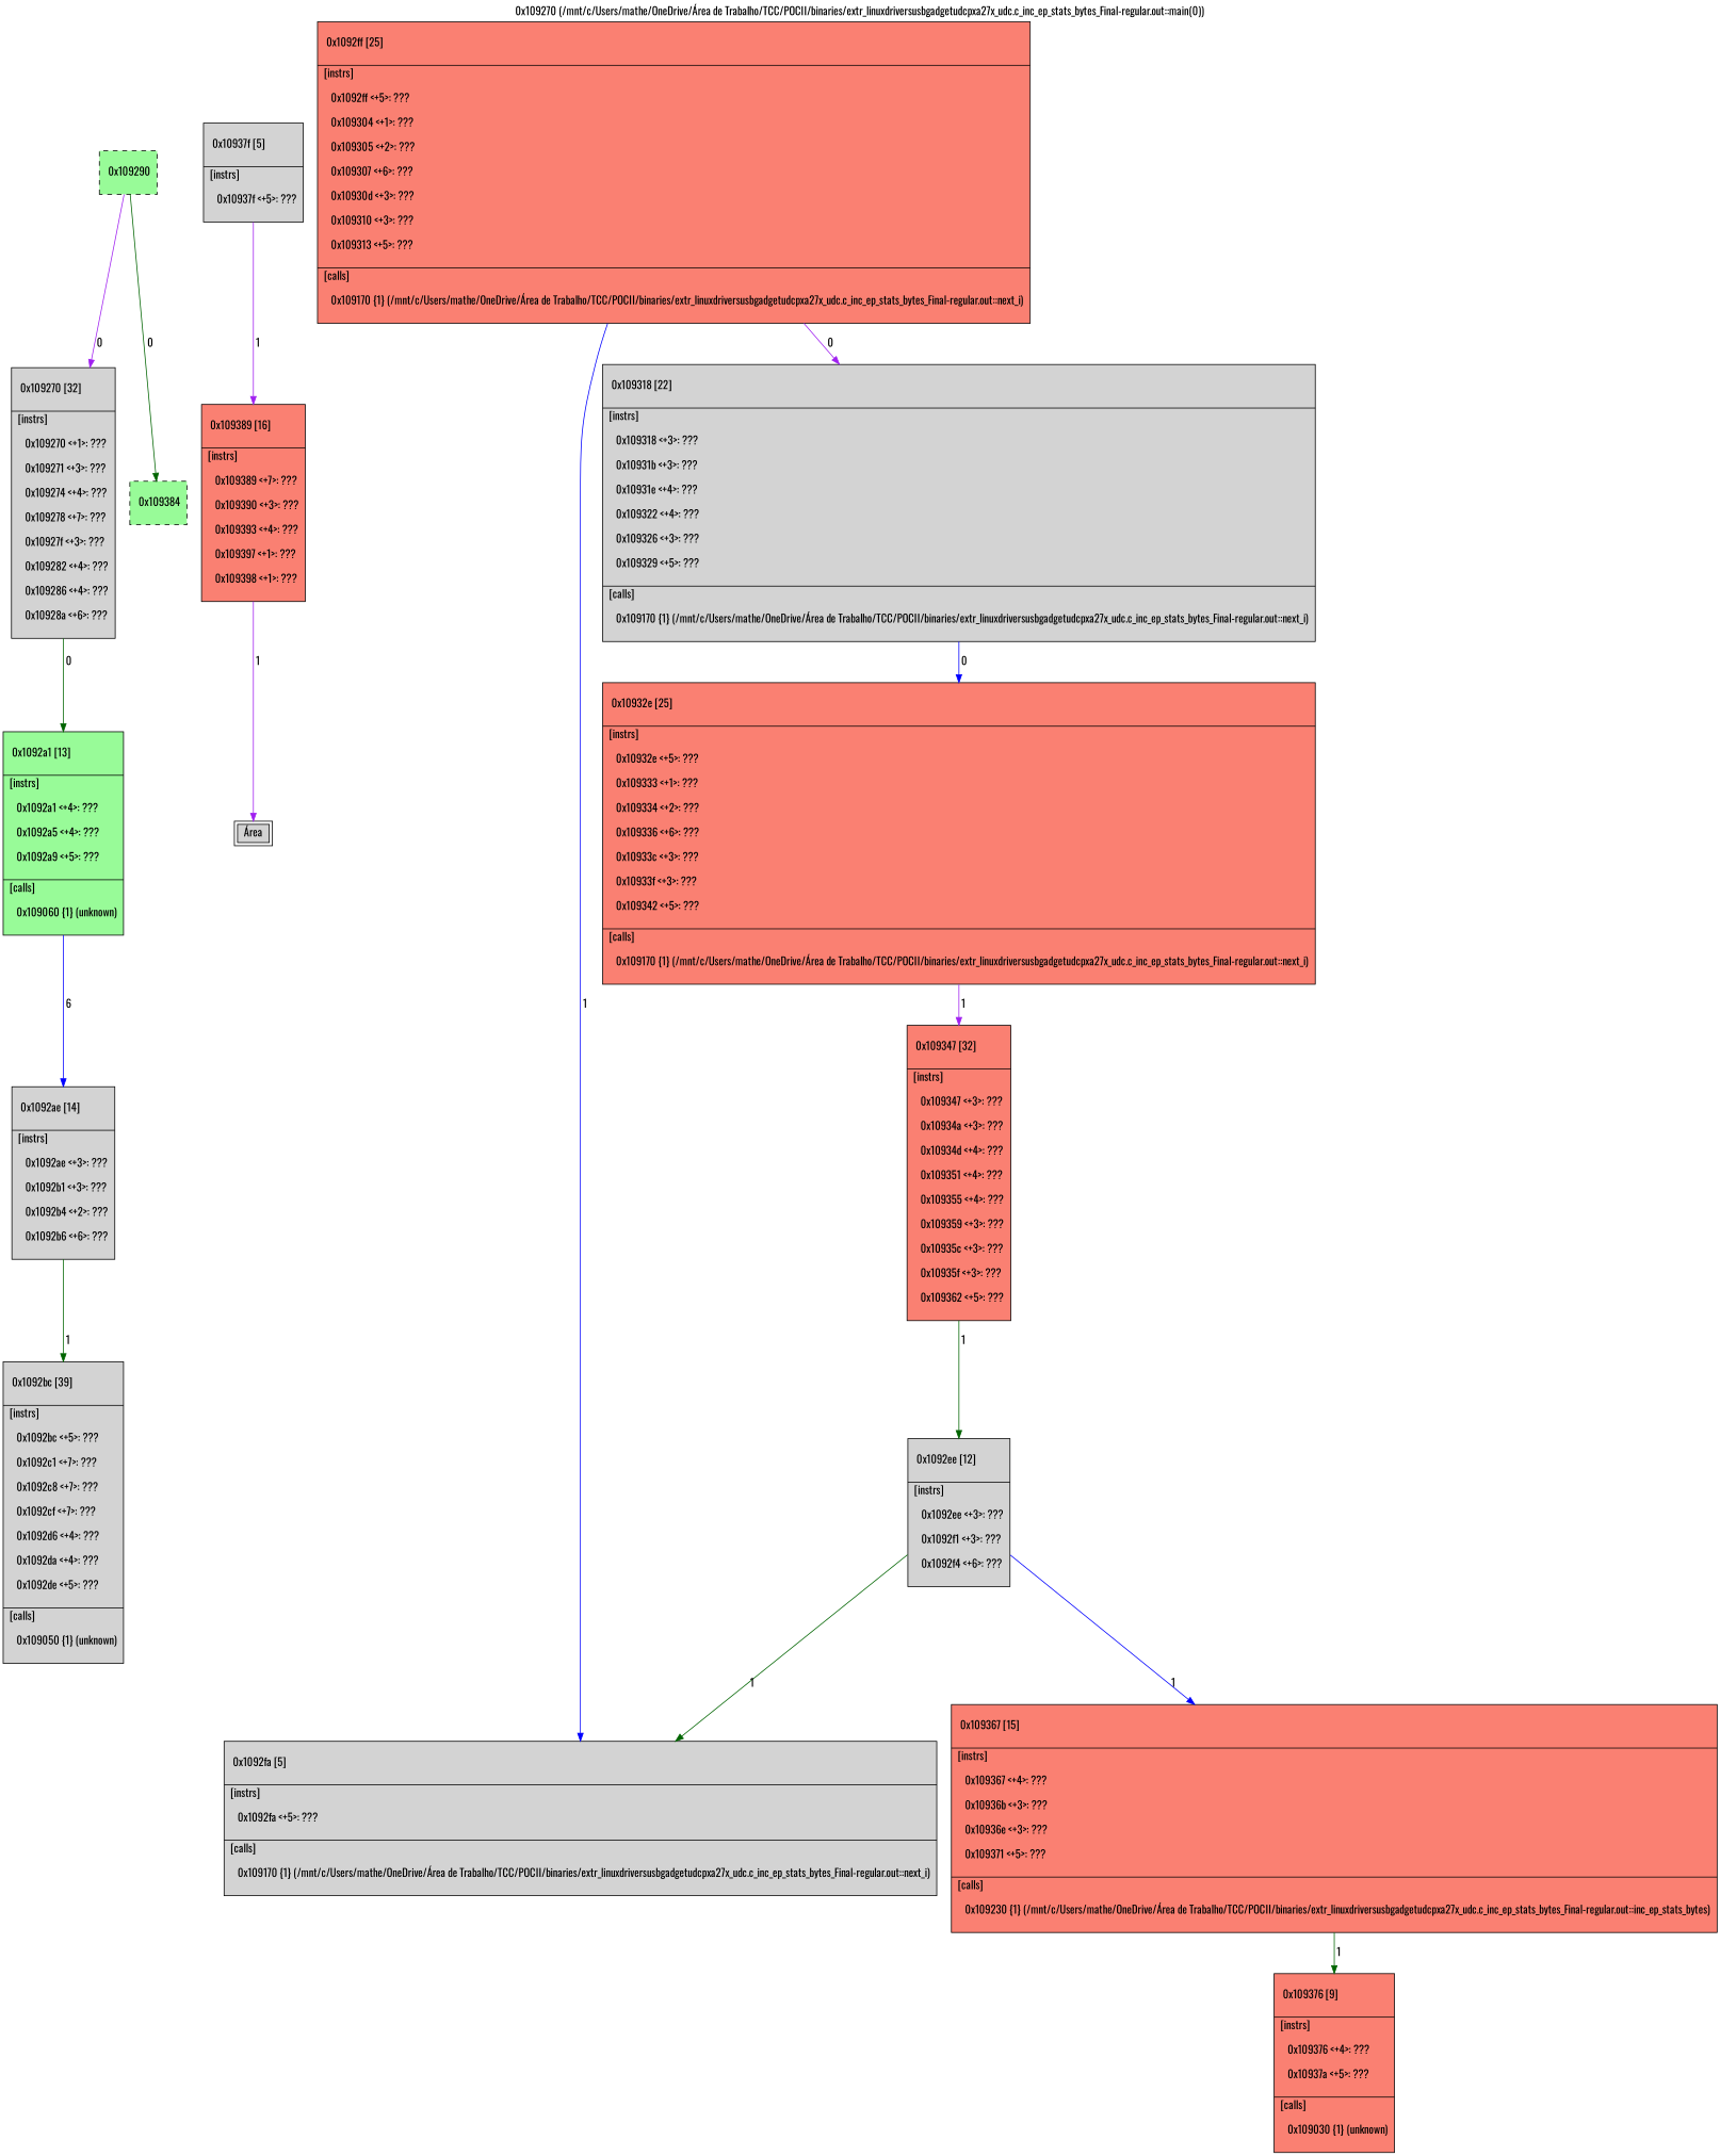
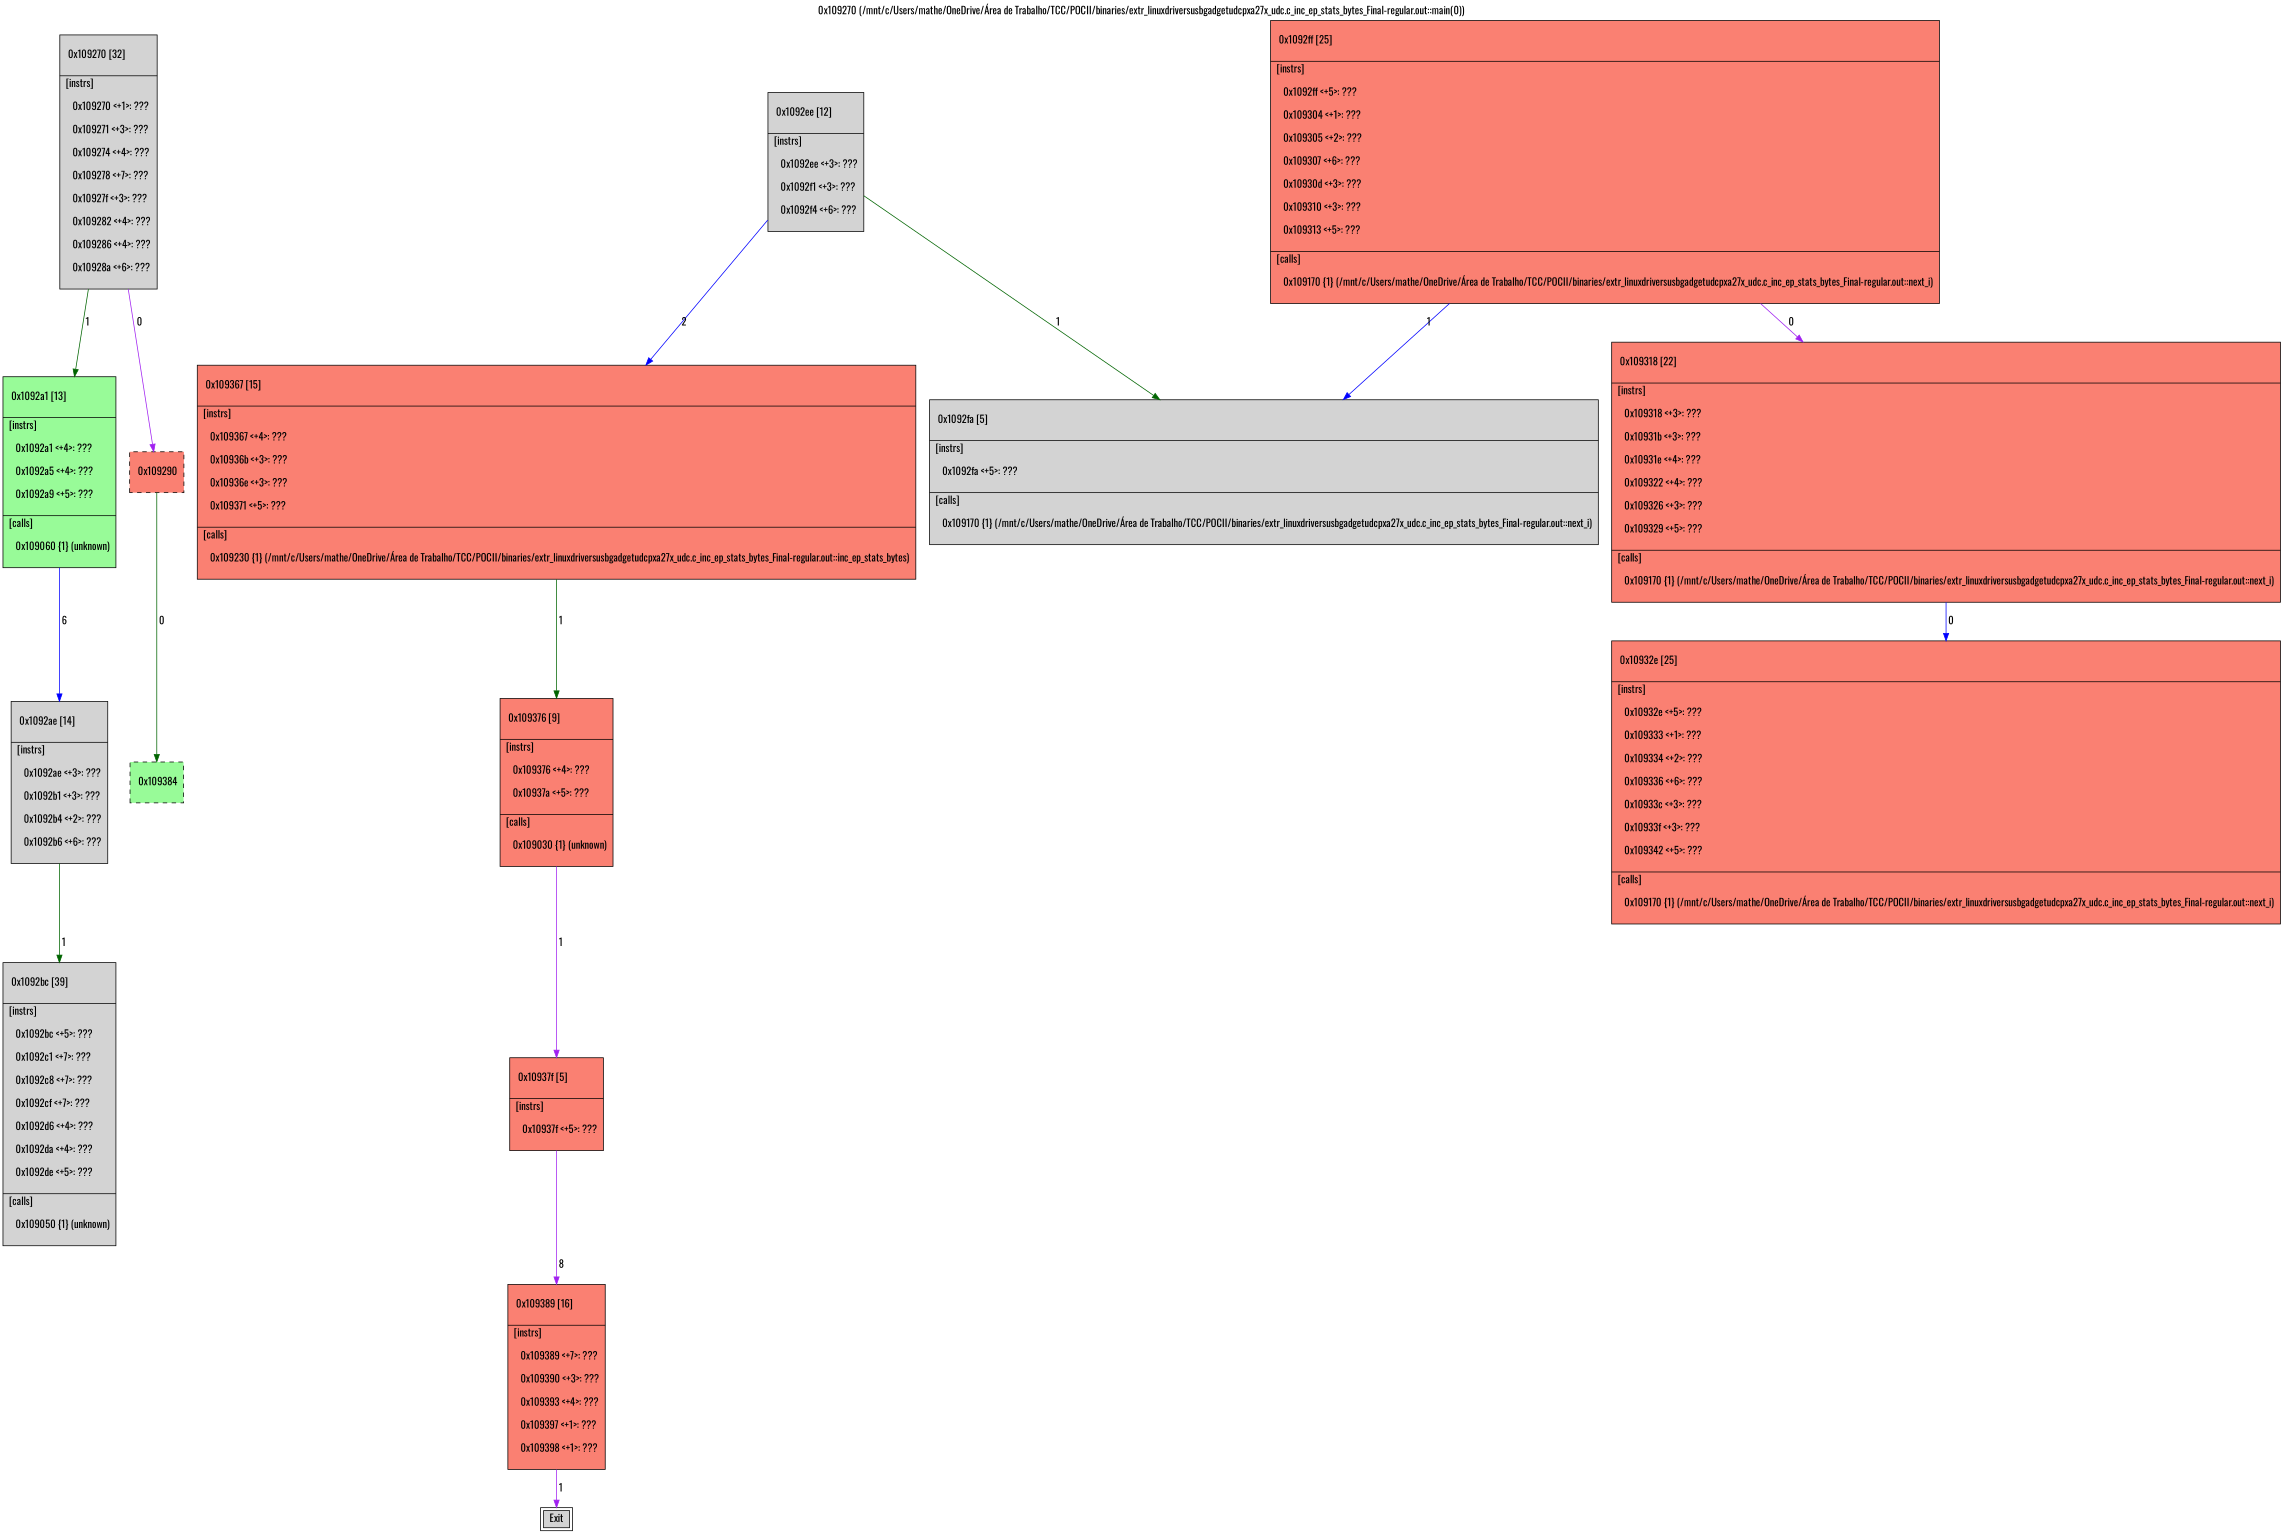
  digraph {
    fontname=Oswald
    label="0x109270 (/mnt/c/Users/mathe/OneDrive/Área de Trabalho/TCC/POCII/binaries/extr_linuxdriversusbgadgetudcpxa27x_udc.c_inc_ep_stats_bytes_Final-regular.out::main(0))"
    labelloc=t
    node [fillcolor=lightgrey fontname=Oswald shape=record style=filled]
    edge [color=darkgreen fontname=Oswald]
    n1 [label="{\n     0x109270 [32]\l\n     | [instrs]\l\n     &nbsp;&nbsp;0x109270 \<+1\>: ???\l\n     &nbsp;&nbsp;0x109271 \<+3\>: ???\l\n     &nbsp;&nbsp;0x109274 \<+4\>: ???\l\n     &nbsp;&nbsp;0x109278 \<+7\>: ???\l\n     &nbsp;&nbsp;0x10927f \<+3\>: ???\l\n     &nbsp;&nbsp;0x109282 \<+4\>: ???\l\n     &nbsp;&nbsp;0x109286 \<+4\>: ???\l\n     &nbsp;&nbsp;0x10928a \<+6\>: ???\l\n  }"]
    n2 [fillcolor=palegreen label="{\n     0x1092a1 [13]\l\n     | [instrs]\l\n     &nbsp;&nbsp;0x1092a1 \<+4\>: ???\l\n     &nbsp;&nbsp;0x1092a5 \<+4\>: ???\l\n     &nbsp;&nbsp;0x1092a9 \<+5\>: ???\l\n     | [calls]\l\n     &nbsp;&nbsp;0x109060 \{1\} (unknown)\l\n  }"]
-   n3 [fillcolor=palegreen label="{\n     0x109290\l\n  }" style="dashed,filled"]
+   n3 [fillcolor=salmon label="{\n     0x109290\l\n  }" style="dashed,filled"]
    n4 [label="{\n     0x1092ae [14]\l\n     | [instrs]\l\n     &nbsp;&nbsp;0x1092ae \<+3\>: ???\l\n     &nbsp;&nbsp;0x1092b1 \<+3\>: ???\l\n     &nbsp;&nbsp;0x1092b4 \<+2\>: ???\l\n     &nbsp;&nbsp;0x1092b6 \<+6\>: ???\l\n  }"]
    n5 [fillcolor=palegreen label="{\n     0x109384\l\n  }" style="dashed,filled"]
    n6 [label="{\n     0x1092bc [39]\l\n     | [instrs]\l\n     &nbsp;&nbsp;0x1092bc \<+5\>: ???\l\n     &nbsp;&nbsp;0x1092c1 \<+7\>: ???\l\n     &nbsp;&nbsp;0x1092c8 \<+7\>: ???\l\n     &nbsp;&nbsp;0x1092cf \<+7\>: ???\l\n     &nbsp;&nbsp;0x1092d6 \<+4\>: ???\l\n     &nbsp;&nbsp;0x1092da \<+4\>: ???\l\n     &nbsp;&nbsp;0x1092de \<+5\>: ???\l\n     | [calls]\l\n     &nbsp;&nbsp;0x109050 \{1\} (unknown)\l\n  }"]
-   Exit [height=0.3 peripheries=2 shape=box width=0.3 label="Área"]
+   Exit [height=0.3 peripheries=2 shape=box width=0.3]
    n8 [label="{\n     0x1092ee [12]\l\n     | [instrs]\l\n     &nbsp;&nbsp;0x1092ee \<+3\>: ???\l\n     &nbsp;&nbsp;0x1092f1 \<+3\>: ???\l\n     &nbsp;&nbsp;0x1092f4 \<+6\>: ???\l\n  }"]
    n9 [fillcolor=salmon label="{\n     0x109367 [15]\l\n     | [instrs]\l\n     &nbsp;&nbsp;0x109367 \<+4\>: ???\l\n     &nbsp;&nbsp;0x10936b \<+3\>: ???\l\n     &nbsp;&nbsp;0x10936e \<+3\>: ???\l\n     &nbsp;&nbsp;0x109371 \<+5\>: ???\l\n     | [calls]\l\n     &nbsp;&nbsp;0x109230 \{1\} (/mnt/c/Users/mathe/OneDrive/Área de Trabalho/TCC/POCII/binaries/extr_linuxdriversusbgadgetudcpxa27x_udc.c_inc_ep_stats_bytes_Final-regular.out::inc_ep_stats_bytes)\l\n  }"]
    n10 [label="{\n     0x1092fa [5]\l\n     | [instrs]\l\n     &nbsp;&nbsp;0x1092fa \<+5\>: ???\l\n     | [calls]\l\n     &nbsp;&nbsp;0x109170 \{1\} (/mnt/c/Users/mathe/OneDrive/Área de Trabalho/TCC/POCII/binaries/extr_linuxdriversusbgadgetudcpxa27x_udc.c_inc_ep_stats_bytes_Final-regular.out::next_i)\l\n  }"]
    n11 [fillcolor=salmon label="{\n     0x109376 [9]\l\n     | [instrs]\l\n     &nbsp;&nbsp;0x109376 \<+4\>: ???\l\n     &nbsp;&nbsp;0x10937a \<+5\>: ???\l\n     | [calls]\l\n     &nbsp;&nbsp;0x109030 \{1\} (unknown)\l\n  }"]
-   n12 [label="{\n     0x10937f [5]\l\n     | [instrs]\l\n     &nbsp;&nbsp;0x10937f \<+5\>: ???\l\n  }"]
+   n12 [fillcolor=salmon label="{\n     0x10937f [5]\l\n     | [instrs]\l\n     &nbsp;&nbsp;0x10937f \<+5\>: ???\l\n  }"]
    n13 [fillcolor=salmon label="{\n     0x1092ff [25]\l\n     | [instrs]\l\n     &nbsp;&nbsp;0x1092ff \<+5\>: ???\l\n     &nbsp;&nbsp;0x109304 \<+1\>: ???\l\n     &nbsp;&nbsp;0x109305 \<+2\>: ???\l\n     &nbsp;&nbsp;0x109307 \<+6\>: ???\l\n     &nbsp;&nbsp;0x10930d \<+3\>: ???\l\n     &nbsp;&nbsp;0x109310 \<+3\>: ???\l\n     &nbsp;&nbsp;0x109313 \<+5\>: ???\l\n     | [calls]\l\n     &nbsp;&nbsp;0x109170 \{1\} (/mnt/c/Users/mathe/OneDrive/Área de Trabalho/TCC/POCII/binaries/extr_linuxdriversusbgadgetudcpxa27x_udc.c_inc_ep_stats_bytes_Final-regular.out::next_i)\l\n  }"]
-   n14 [label="{\n     0x109318 [22]\l\n     | [instrs]\l\n     &nbsp;&nbsp;0x109318 \<+3\>: ???\l\n     &nbsp;&nbsp;0x10931b \<+3\>: ???\l\n     &nbsp;&nbsp;0x10931e \<+4\>: ???\l\n     &nbsp;&nbsp;0x109322 \<+4\>: ???\l\n     &nbsp;&nbsp;0x109326 \<+3\>: ???\l\n     &nbsp;&nbsp;0x109329 \<+5\>: ???\l\n     | [calls]\l\n     &nbsp;&nbsp;0x109170 \{1\} (/mnt/c/Users/mathe/OneDrive/Área de Trabalho/TCC/POCII/binaries/extr_linuxdriversusbgadgetudcpxa27x_udc.c_inc_ep_stats_bytes_Final-regular.out::next_i)\l\n  }"]
+   n14 [fillcolor=salmon label="{\n     0x109318 [22]\l\n     | [instrs]\l\n     &nbsp;&nbsp;0x109318 \<+3\>: ???\l\n     &nbsp;&nbsp;0x10931b \<+3\>: ???\l\n     &nbsp;&nbsp;0x10931e \<+4\>: ???\l\n     &nbsp;&nbsp;0x109322 \<+4\>: ???\l\n     &nbsp;&nbsp;0x109326 \<+3\>: ???\l\n     &nbsp;&nbsp;0x109329 \<+5\>: ???\l\n     | [calls]\l\n     &nbsp;&nbsp;0x109170 \{1\} (/mnt/c/Users/mathe/OneDrive/Área de Trabalho/TCC/POCII/binaries/extr_linuxdriversusbgadgetudcpxa27x_udc.c_inc_ep_stats_bytes_Final-regular.out::next_i)\l\n  }"]
    n15 [fillcolor=salmon label="{\n     0x10932e [25]\l\n     | [instrs]\l\n     &nbsp;&nbsp;0x10932e \<+5\>: ???\l\n     &nbsp;&nbsp;0x109333 \<+1\>: ???\l\n     &nbsp;&nbsp;0x109334 \<+2\>: ???\l\n     &nbsp;&nbsp;0x109336 \<+6\>: ???\l\n     &nbsp;&nbsp;0x10933c \<+3\>: ???\l\n     &nbsp;&nbsp;0x10933f \<+3\>: ???\l\n     &nbsp;&nbsp;0x109342 \<+5\>: ???\l\n     | [calls]\l\n     &nbsp;&nbsp;0x109170 \{1\} (/mnt/c/Users/mathe/OneDrive/Área de Trabalho/TCC/POCII/binaries/extr_linuxdriversusbgadgetudcpxa27x_udc.c_inc_ep_stats_bytes_Final-regular.out::next_i)\l\n  }"]
-   n16 [fillcolor=salmon label="{\n     0x109347 [32]\l\n     | [instrs]\l\n     &nbsp;&nbsp;0x109347 \<+3\>: ???\l\n     &nbsp;&nbsp;0x10934a \<+3\>: ???\l\n     &nbsp;&nbsp;0x10934d \<+4\>: ???\l\n     &nbsp;&nbsp;0x109351 \<+4\>: ???\l\n     &nbsp;&nbsp;0x109355 \<+4\>: ???\l\n     &nbsp;&nbsp;0x109359 \<+3\>: ???\l\n     &nbsp;&nbsp;0x10935c \<+3\>: ???\l\n     &nbsp;&nbsp;0x10935f \<+3\>: ???\l\n     &nbsp;&nbsp;0x109362 \<+5\>: ???\l\n  }"]
    n17 [fillcolor=salmon label="{\n     0x109389 [16]\l\n     | [instrs]\l\n     &nbsp;&nbsp;0x109389 \<+7\>: ???\l\n     &nbsp;&nbsp;0x109390 \<+3\>: ???\l\n     &nbsp;&nbsp;0x109393 \<+4\>: ???\l\n     &nbsp;&nbsp;0x109397 \<+1\>: ???\l\n     &nbsp;&nbsp;0x109398 \<+1\>: ???\l\n  }"]
-   n1 -> n2 [label=" 0"]
-   n3 -> n1 [color=purple label=" 0"]
+   n1 -> n2 [label=" 1"]
+   n1 -> n3 [color=purple label=" 0"]
    n2 -> n4 [color=blue label=" 6"]
    n3 -> n5 [label=" 0"]
    n4 -> n6 [label=" 1"]
-   n8 -> n9 [color=blue label=" 1"]
+   n8 -> n9 [color=blue label=" 2"]
    n8 -> n10 [label=" 1"]
    n9 -> n11 [label=" 1"]
-   n12 -> n17 [color=purple label=" 1"]
+   n11 -> n12 [color=purple label=" 1"]
+   n12 -> n17 [color=purple label=" 8"]
    n13 -> n10 [color=blue label=" 1"]
    n13 -> n14 [color=purple label=" 0"]
    n14 -> n15 [color=blue label=" 0"]
-   n15 -> n16 [color=purple label=" 1"]
-   n16 -> n8 [label=" 1"]
    n17 -> Exit [color=purple label=" 1"]
  }
